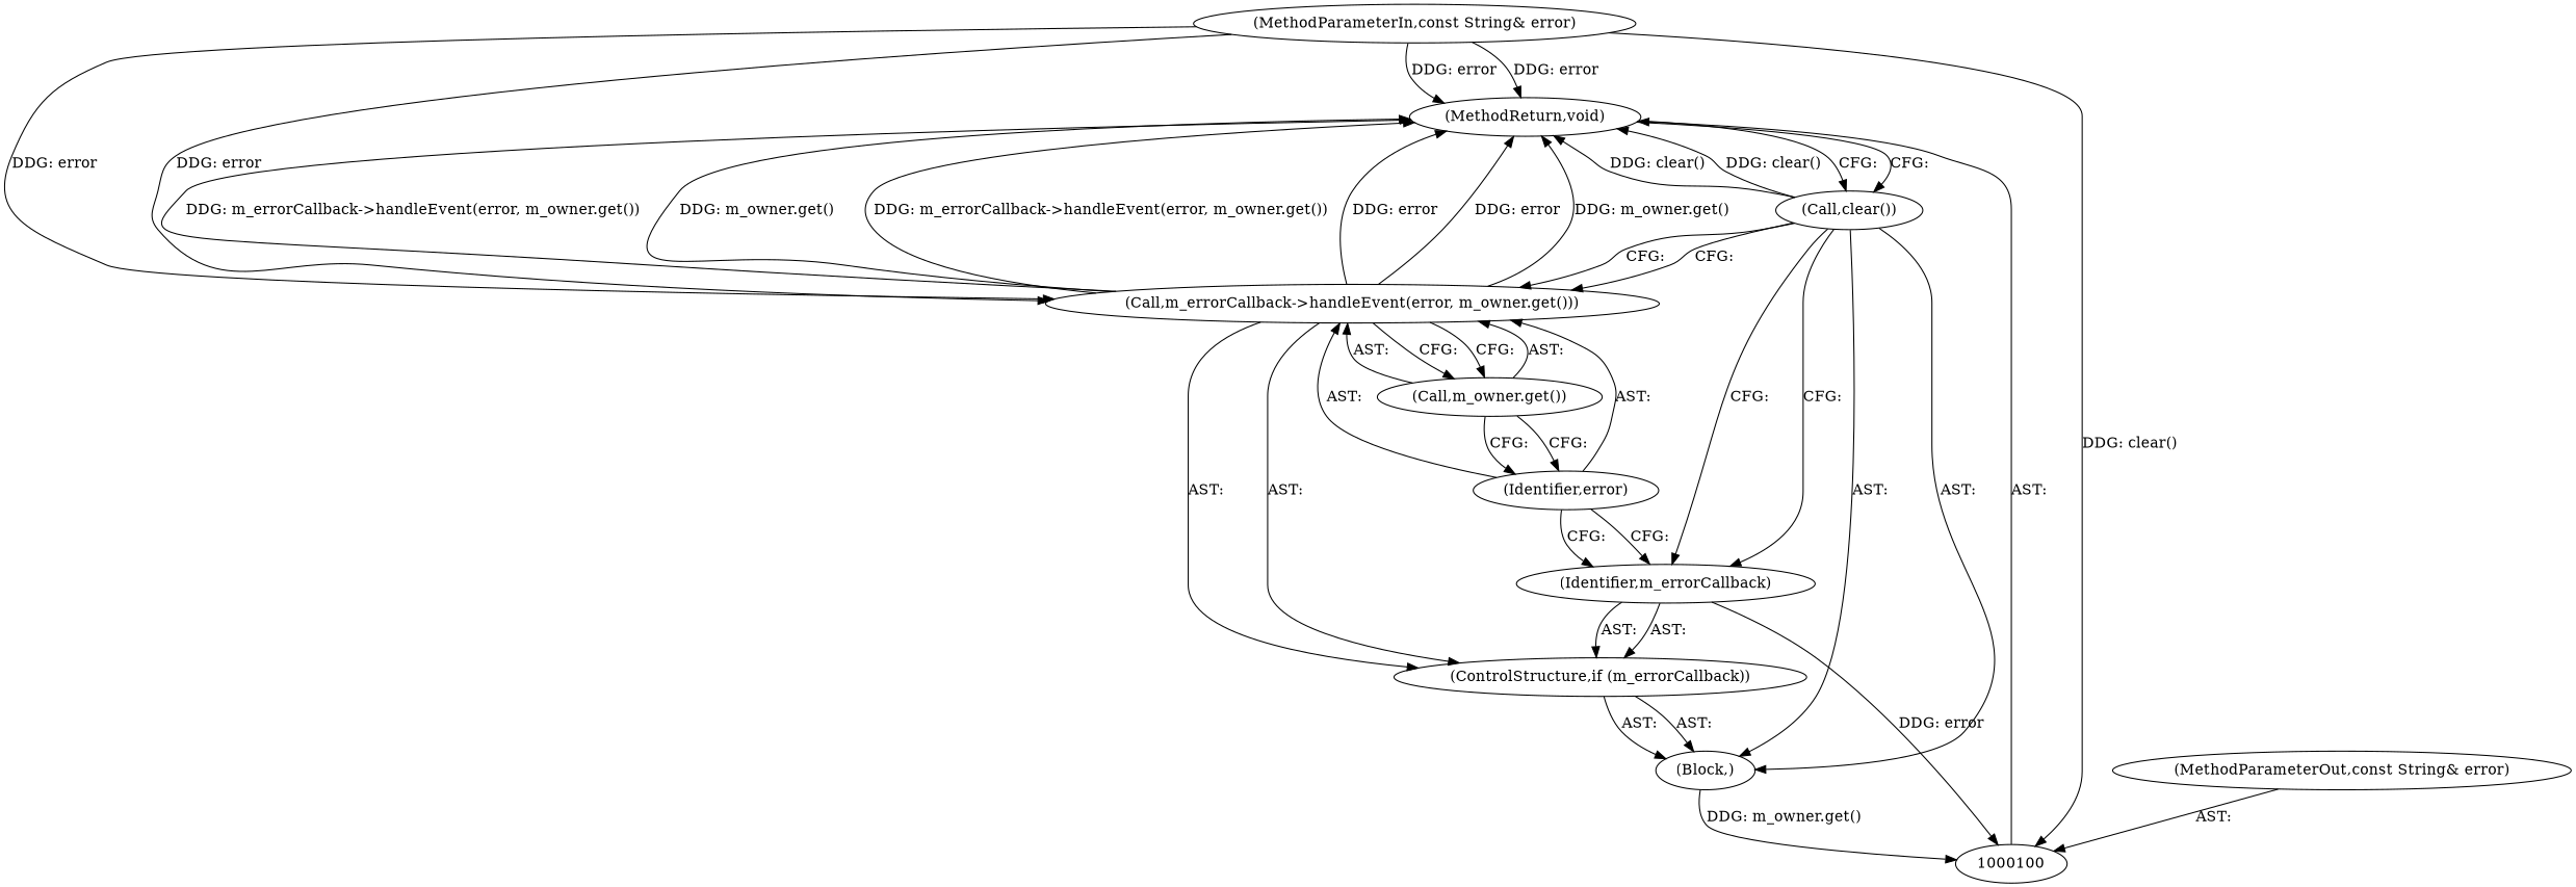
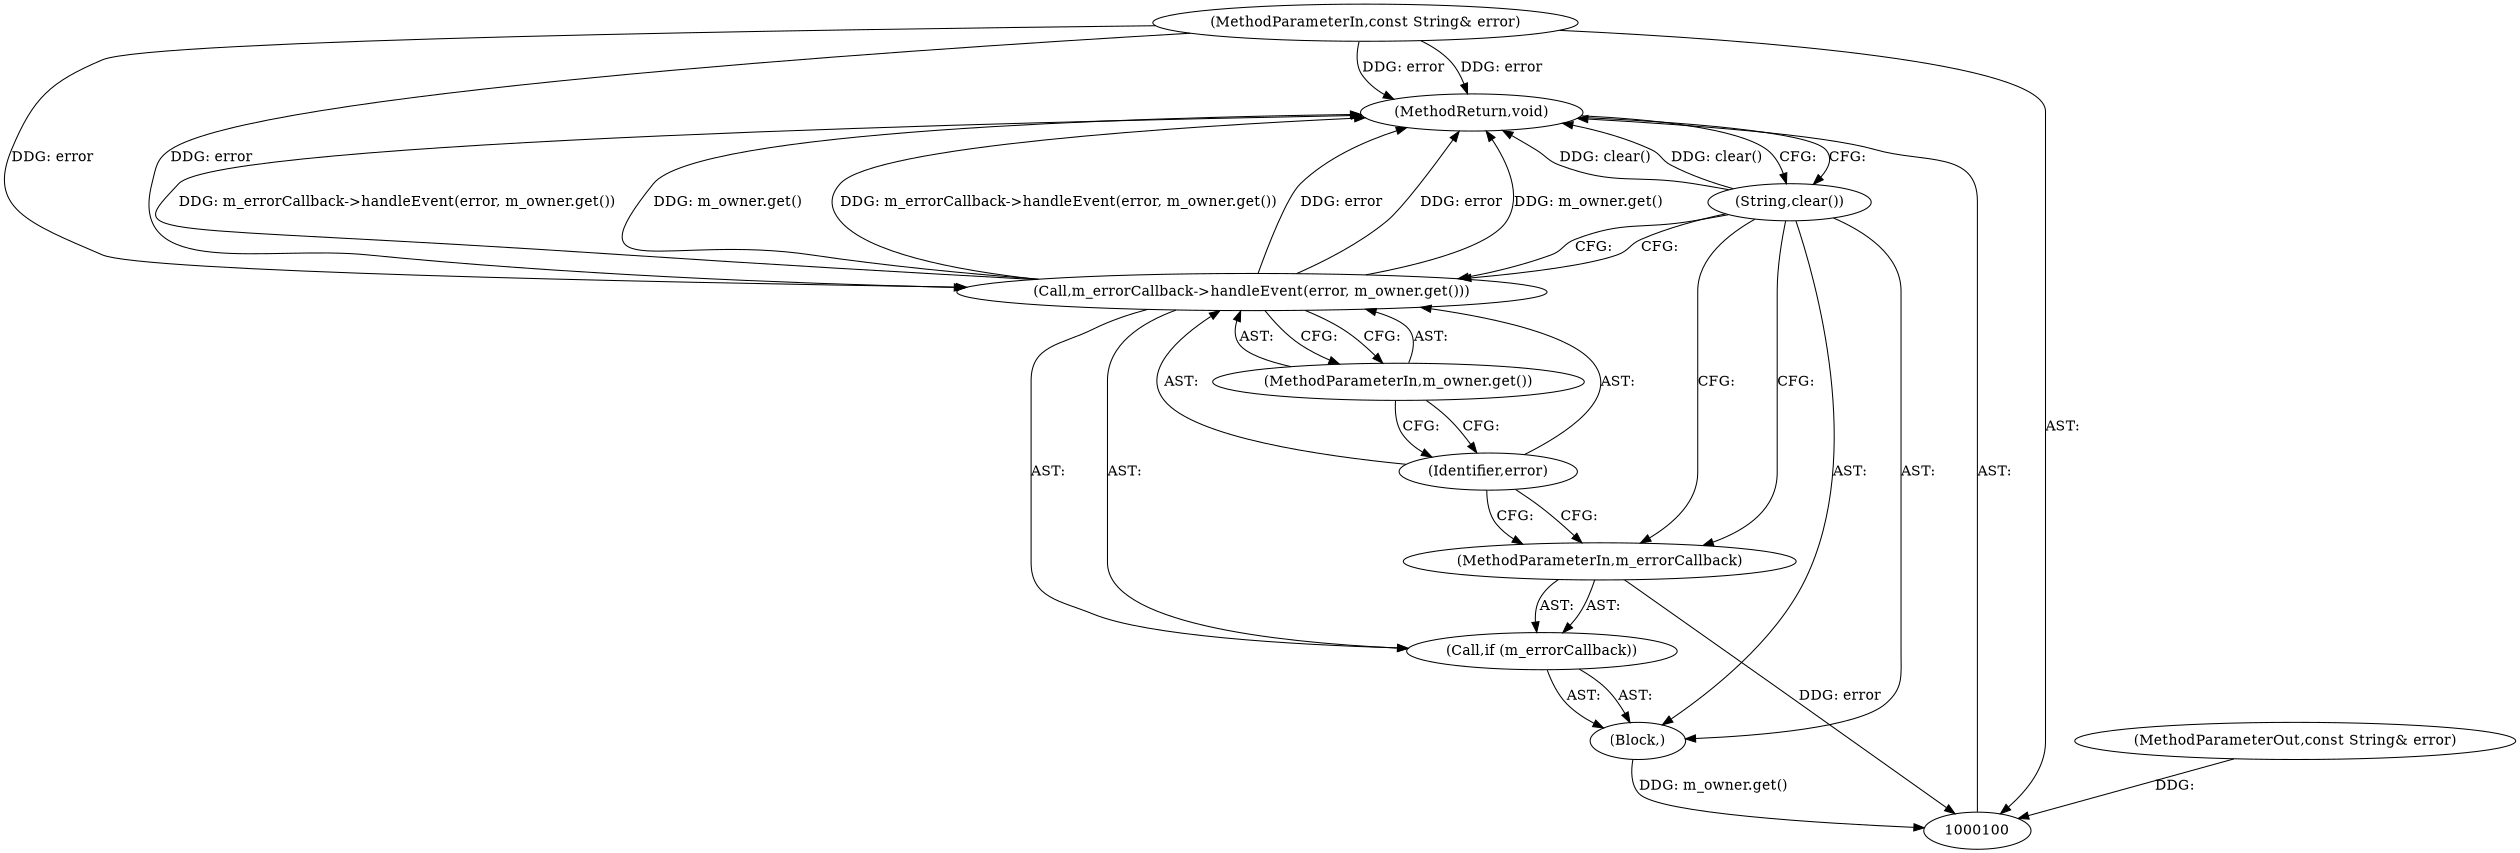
  digraph {
    n1 [label="(MethodReturn,void)"]
-   n2 [label="(Call,clear())"]
+   n2 [label="(String,clear())"]
    n3 [label="(Call,m_errorCallback->handleEvent(error, m_owner.get()))"]
    n4 [label="(Block,)"]
-   n5 [label="(Identifier,m_errorCallback)"]
+   n5 [label="(MethodParameterIn,m_errorCallback)"]
    1000100
    n7 [label="(MethodParameterIn,const String& error)"]
-   n8 [label="(ControlStructure,if (m_errorCallback))"]
-   n9 [label="(Call,m_owner.get())"]
+   n8 [label="(Call,if (m_errorCallback))"]
+   n9 [label="(MethodParameterIn,m_owner.get())"]
    n10 [label="(MethodParameterOut,const String& error)"]
    n11 [label="(Identifier,error)"]
    n1 -> n2 [label="CFG: "]
    n1 -> n2 [label="CFG: "]
    n2 -> n1 [label="DDG: clear()"]
    n2 -> n1 [label="DDG: clear()"]
    n2 -> n3 [label="CFG: "]
    n2 -> n3 [label="CFG: "]
    n2 -> n4 [label="AST: "]
    n2 -> n4 [label="AST: "]
    n2 -> n5 [label="CFG: "]
    n2 -> n5 [label="CFG: "]
    n3 -> n1 [label="DDG: m_owner.get()"]
    n3 -> n1 [label="DDG: m_errorCallback->handleEvent(error, m_owner.get())"]
    n3 -> n1 [label="DDG: error"]
    n3 -> n1 [label="DDG: m_owner.get()"]
    n3 -> n1 [label="DDG: m_errorCallback->handleEvent(error, m_owner.get())"]
    n3 -> n1 [label="DDG: error"]
    n3 -> n8 [label="AST: "]
    n3 -> n8 [label="AST: "]
    n3 -> n9 [label="CFG: "]
    n3 -> n9 [label="CFG: "]
    n4 -> 1000100 [label="DDG: m_owner.get()"]
    n5 -> 1000100 [label="DDG: error"]
    n5 -> n8 [label="AST: "]
    n5 -> n8 [label="AST: "]
    1000100 -> n1 [label="AST: "]
    n7 -> n1 [label="DDG: error"]
    n7 -> n1 [label="DDG: error"]
    n7 -> n3 [label="DDG: error"]
    n7 -> n3 [label="DDG: error"]
-   n7 -> 1000100 [label="DDG: clear()"]
+   n7 -> 1000100 [label="AST: "]
    n8 -> n4 [label="AST: "]
    n8 -> n4 [label="AST: "]
    n9 -> n3 [label="AST: "]
    n9 -> n3 [label="AST: "]
    n9 -> n11 [label="CFG: "]
    n9 -> n11 [label="CFG: "]
-   n10 -> 1000100 [label="AST: "]
+   n10 -> 1000100 [label="DDG: "]
    n11 -> n3 [label="AST: "]
    n11 -> n3 [label="AST: "]
    n11 -> n5 [label="CFG: "]
    n11 -> n5 [label="CFG: "]
  }
